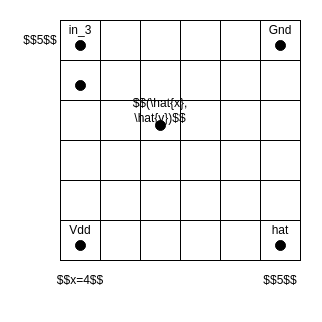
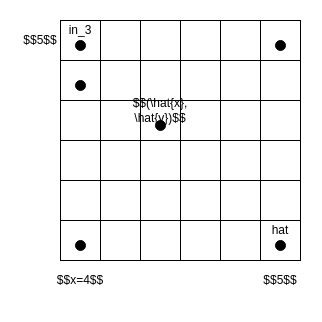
  <mxCell id="0" />
  <mxCell id="1" parent="0" />
  <mxCell id="2" value="" style="rounded=0;whiteSpace=wrap;html=1;" vertex="1" parent="1"><mxGeometry x="60" y="20" width="40" height="40" as="geometry" /></mxCell>
  <mxCell id="3" value="" style="rounded=0;whiteSpace=wrap;html=1;" vertex="1" parent="1"><mxGeometry x="140" y="20" width="40" height="40" as="geometry" /></mxCell>
  <mxCell id="4" value="" style="rounded=0;whiteSpace=wrap;html=1;" vertex="1" parent="1"><mxGeometry x="260" y="20" width="40" height="40" as="geometry" /></mxCell>
  <mxCell id="5" value="" style="rounded=0;whiteSpace=wrap;html=1;" vertex="1" parent="1"><mxGeometry x="180" y="20" width="40" height="40" as="geometry" /></mxCell>
  <mxCell id="6" value="" style="rounded=0;whiteSpace=wrap;html=1;" vertex="1" parent="1"><mxGeometry x="100" y="20" width="40" height="40" as="geometry" /></mxCell>
  <mxCell id="7" value="" style="rounded=0;whiteSpace=wrap;html=1;" vertex="1" parent="1"><mxGeometry x="220" y="20" width="40" height="40" as="geometry" /></mxCell>
  <mxCell id="8" value="" style="rounded=0;whiteSpace=wrap;html=1;" vertex="1" parent="1"><mxGeometry x="60" y="60" width="40" height="40" as="geometry" /></mxCell>
  <mxCell id="9" value="" style="rounded=0;whiteSpace=wrap;html=1;" vertex="1" parent="1"><mxGeometry x="140" y="60" width="40" height="40" as="geometry" /></mxCell>
  <mxCell id="10" value="" style="rounded=0;whiteSpace=wrap;html=1;" vertex="1" parent="1"><mxGeometry x="260" y="60" width="40" height="40" as="geometry" /></mxCell>
  <mxCell id="11" value="" style="rounded=0;whiteSpace=wrap;html=1;" vertex="1" parent="1"><mxGeometry x="180" y="60" width="40" height="40" as="geometry" /></mxCell>
  <mxCell id="12" value="" style="rounded=0;whiteSpace=wrap;html=1;" vertex="1" parent="1"><mxGeometry x="100" y="60" width="40" height="40" as="geometry" /></mxCell>
  <mxCell id="13" value="" style="rounded=0;whiteSpace=wrap;html=1;" vertex="1" parent="1"><mxGeometry x="220" y="60" width="40" height="40" as="geometry" /></mxCell>
  <mxCell id="14" value="" style="rounded=0;whiteSpace=wrap;html=1;" vertex="1" parent="1"><mxGeometry x="60" y="100" width="40" height="40" as="geometry" /></mxCell>
  <mxCell id="15" value="" style="rounded=0;whiteSpace=wrap;html=1;" vertex="1" parent="1"><mxGeometry x="140" y="100" width="40" height="40" as="geometry" /></mxCell>
  <mxCell id="16" value="" style="rounded=0;whiteSpace=wrap;html=1;" vertex="1" parent="1"><mxGeometry x="260" y="100" width="40" height="40" as="geometry" /></mxCell>
  <mxCell id="17" value="" style="rounded=0;whiteSpace=wrap;html=1;" vertex="1" parent="1"><mxGeometry x="180" y="100" width="40" height="40" as="geometry" /></mxCell>
  <mxCell id="18" value="" style="rounded=0;whiteSpace=wrap;html=1;" vertex="1" parent="1"><mxGeometry x="100" y="100" width="40" height="40" as="geometry" /></mxCell>
  <mxCell id="19" value="" style="rounded=0;whiteSpace=wrap;html=1;" vertex="1" parent="1"><mxGeometry x="220" y="100" width="40" height="40" as="geometry" /></mxCell>
  <mxCell id="20" value="" style="rounded=0;whiteSpace=wrap;html=1;" vertex="1" parent="1"><mxGeometry x="60" y="140" width="40" height="40" as="geometry" /></mxCell>
  <mxCell id="21" value="" style="rounded=0;whiteSpace=wrap;html=1;" vertex="1" parent="1"><mxGeometry x="140" y="140" width="40" height="40" as="geometry" /></mxCell>
  <mxCell id="22" value="" style="rounded=0;whiteSpace=wrap;html=1;" vertex="1" parent="1"><mxGeometry x="260" y="140" width="40" height="40" as="geometry" /></mxCell>
  <mxCell id="23" value="" style="rounded=0;whiteSpace=wrap;html=1;" vertex="1" parent="1"><mxGeometry x="180" y="140" width="40" height="40" as="geometry" /></mxCell>
  <mxCell id="24" value="" style="rounded=0;whiteSpace=wrap;html=1;" vertex="1" parent="1"><mxGeometry x="100" y="140" width="40" height="40" as="geometry" /></mxCell>
  <mxCell id="25" value="" style="rounded=0;whiteSpace=wrap;html=1;" vertex="1" parent="1"><mxGeometry x="220" y="140" width="40" height="40" as="geometry" /></mxCell>
  <mxCell id="26" value="" style="rounded=0;whiteSpace=wrap;html=1;" vertex="1" parent="1"><mxGeometry x="60" y="180" width="40" height="40" as="geometry" /></mxCell>
  <mxCell id="27" value="" style="rounded=0;whiteSpace=wrap;html=1;" vertex="1" parent="1"><mxGeometry x="140" y="180" width="40" height="40" as="geometry" /></mxCell>
  <mxCell id="28" value="" style="rounded=0;whiteSpace=wrap;html=1;" vertex="1" parent="1"><mxGeometry x="260" y="180" width="40" height="40" as="geometry" /></mxCell>
  <mxCell id="29" value="" style="rounded=0;whiteSpace=wrap;html=1;" vertex="1" parent="1"><mxGeometry x="180" y="180" width="40" height="40" as="geometry" /></mxCell>
  <mxCell id="30" value="" style="rounded=0;whiteSpace=wrap;html=1;" vertex="1" parent="1"><mxGeometry x="100" y="180" width="40" height="40" as="geometry" /></mxCell>
  <mxCell id="31" value="" style="rounded=0;whiteSpace=wrap;html=1;" vertex="1" parent="1"><mxGeometry x="220" y="180" width="40" height="40" as="geometry" /></mxCell>
  <mxCell id="32" value="" style="rounded=0;whiteSpace=wrap;html=1;" vertex="1" parent="1"><mxGeometry x="60" y="220" width="40" height="40" as="geometry" /></mxCell>
  <mxCell id="33" value="" style="rounded=0;whiteSpace=wrap;html=1;" vertex="1" parent="1"><mxGeometry x="140" y="220" width="40" height="40" as="geometry" /></mxCell>
  <mxCell id="34" value="" style="rounded=0;whiteSpace=wrap;html=1;" vertex="1" parent="1"><mxGeometry x="260" y="220" width="40" height="40" as="geometry" /></mxCell>
  <mxCell id="35" value="" style="rounded=0;whiteSpace=wrap;html=1;" vertex="1" parent="1"><mxGeometry x="180" y="220" width="40" height="40" as="geometry" /></mxCell>
  <mxCell id="36" value="" style="rounded=0;whiteSpace=wrap;html=1;" vertex="1" parent="1"><mxGeometry x="100" y="220" width="40" height="40" as="geometry" /></mxCell>
  <mxCell id="37" value="" style="rounded=0;whiteSpace=wrap;html=1;" vertex="1" parent="1"><mxGeometry x="220" y="220" width="40" height="40" as="geometry" /></mxCell>
  <mxCell id="38" value="" style="ellipse;whiteSpace=wrap;html=1;fillColor=#000000;" vertex="1" parent="1"><mxGeometry x="75" y="40" width="10" height="10" as="geometry" /></mxCell>
  <mxCell id="39" value="in_3" style="text;html=1;strokeColor=none;fillColor=none;align=center;verticalAlign=middle;whiteSpace=wrap;rounded=0;" vertex="1" parent="1"><mxGeometry x="60" y="20" width="40" height="20" as="geometry" /></mxCell>
  <mxCell id="40" value="" style="ellipse;whiteSpace=wrap;html=1;fillColor=#000000;" vertex="1" parent="1"><mxGeometry x="75" y="80" width="10" height="10" as="geometry" /></mxCell>
  <mxCell id="41" value="" style="ellipse;whiteSpace=wrap;html=1;fillColor=#000000;" vertex="1" parent="1"><mxGeometry x="75" y="240" width="10" height="10" as="geometry" /></mxCell>
- <mxCell id="42" value="Vdd" style="text;html=1;strokeColor=none;fillColor=none;align=center;verticalAlign=middle;whiteSpace=wrap;rounded=0;" vertex="1" parent="1"><mxGeometry x="60" y="220" width="40" height="20" as="geometry" /></mxCell>
  <mxCell id="43" value="" style="ellipse;whiteSpace=wrap;html=1;fillColor=#000000;" vertex="1" parent="1"><mxGeometry x="275" y="240" width="10" height="10" as="geometry" /></mxCell>
  <mxCell id="44" value="hat" style="text;html=1;strokeColor=none;fillColor=none;align=center;verticalAlign=middle;whiteSpace=wrap;rounded=0;" vertex="1" parent="1"><mxGeometry x="260" y="220" width="40" height="20" as="geometry" /></mxCell>
  <mxCell id="45" value="" style="ellipse;whiteSpace=wrap;html=1;fillColor=#000000;" vertex="1" parent="1"><mxGeometry x="275" y="40" width="10" height="10" as="geometry" /></mxCell>
- <mxCell id="46" value="Gnd" style="text;html=1;strokeColor=none;fillColor=none;align=center;verticalAlign=middle;whiteSpace=wrap;rounded=0;" vertex="1" parent="1"><mxGeometry x="260" y="20" width="40" height="20" as="geometry" /></mxCell>
  <mxCell id="47" value="$$x=4$$" style="text;html=1;strokeColor=none;fillColor=none;align=center;verticalAlign=middle;whiteSpace=wrap;rounded=0;" vertex="1" parent="1"><mxGeometry x="60" y="260" width="40" height="40" as="geometry" /></mxCell>
  <mxCell id="48" value="$$5$$" style="text;html=1;strokeColor=none;fillColor=none;align=center;verticalAlign=middle;whiteSpace=wrap;rounded=0;" vertex="1" parent="1"><mxGeometry x="260" y="260" width="40" height="40" as="geometry" /></mxCell>
  <mxCell id="49" value="" style="ellipse;whiteSpace=wrap;html=1;fillColor=#000000;" vertex="1" parent="1"><mxGeometry x="155" y="120" width="10" height="10" as="geometry" /></mxCell>
  <mxCell id="50" value="$$(\hat{x}, \hat{y})$$" style="text;html=1;strokeColor=none;fillColor=none;align=center;verticalAlign=middle;whiteSpace=wrap;rounded=0;" vertex="1" parent="1"><mxGeometry x="140" y="100" width="40" height="20" as="geometry" /></mxCell>
  <mxCell id="51" value="$$5$$" style="text;html=1;strokeColor=none;fillColor=none;align=center;verticalAlign=middle;whiteSpace=wrap;rounded=0;" vertex="1" parent="1"><mxGeometry x="20" y="20" width="40" height="40" as="geometry" /></mxCell>
